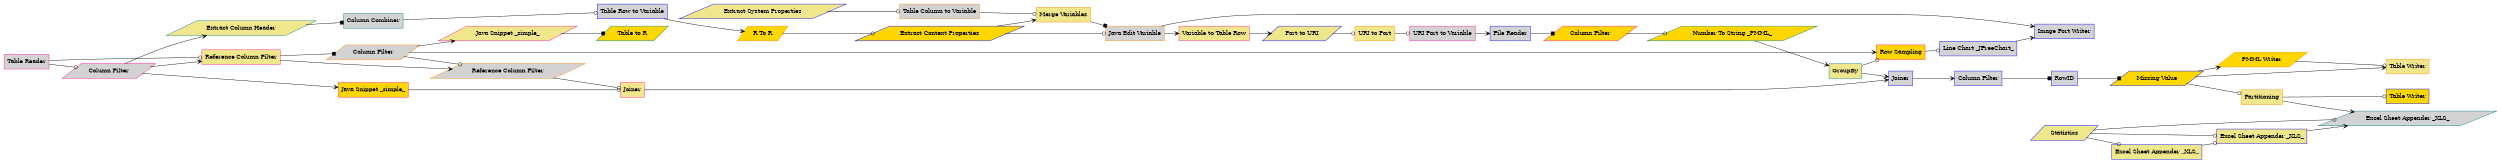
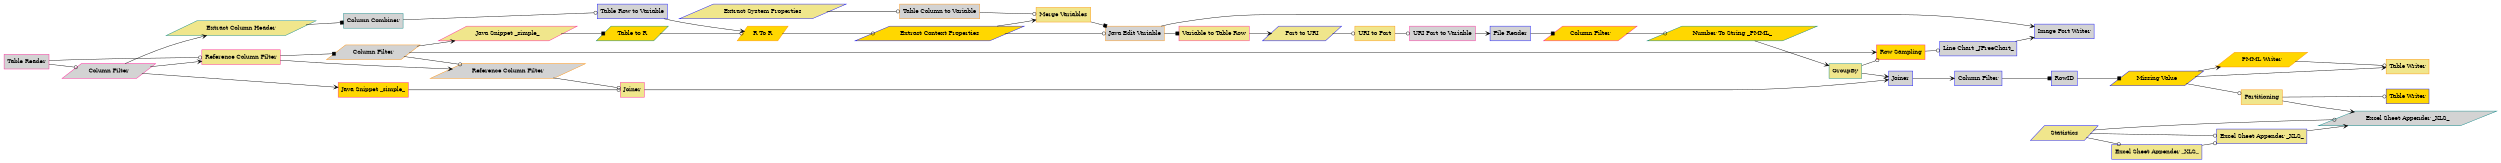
  digraph {
    rankdir=LR
    node [color=blue fillcolor=lightgrey shape=box style=filled]
    edge [arrowhead=odot]
    n1 [color=darkorange label="Table Column to Variable"]
    n2 [color=darkorange fillcolor=khaki label="Merge Variables"]
    n3 [color=darkorange label="Java Edit Variable"]
    n4 [label="Image Port Writer"]
    n5 [color=deeppink fillcolor=khaki label="Variable to Table Row"]
    n6 [fillcolor=khaki label="Port to URI" shape=parallelogram]
    n7 [label=RowID]
    n8 [fillcolor=gold label="Missing Value" shape=parallelogram]
    n9 [color=darkorange fillcolor=khaki label=Partitioning]
    n10 [color=darkorange fillcolor=gold label="PMML Writer" shape=parallelogram]
    n11 [color=darkorange fillcolor=khaki label="Table Writer"]
    n12 [color=teal label="Excel Sheet Appender _XLS_" shape=parallelogram]
    n13 [fillcolor=gold label="Table Writer"]
    n14 [fillcolor=khaki label="Extract System Properties" shape=parallelogram]
    n15 [color=deeppink fillcolor=khaki label="Java Snippet _simple_" shape=parallelogram]
    n16 [color=teal fillcolor=gold label="Table to R" shape=parallelogram]
    n17 [color=darkorange fillcolor=gold label="R To R" shape=parallelogram]
    n18 [fillcolor=gold label="Extract Context Properties" shape=parallelogram]
    n19 [color=deeppink label="Table Reader"]
    n20 [color=deeppink fillcolor=khaki label="Reference Column Filter"]
    n21 [color=deeppink label="Column Filter" shape=parallelogram]
    n22 [color=darkorange label="Reference Column Filter" shape=parallelogram]
    n23 [color=darkorange label="Column Filter" shape=parallelogram]
    n24 [color=deeppink fillcolor=gold label="Java Snippet _simple_"]
    n25 [color=teal fillcolor=khaki label="Extract Column Header" shape=parallelogram]
    n26 [color=deeppink fillcolor=khaki label=Joiner]
    n27 [color=deeppink fillcolor=gold label="Row Sampling"]
    n28 [color=deeppink fillcolor=gold label="Column Filter" shape=parallelogram]
    n29 [color=teal fillcolor=gold label="Number To String _PMML_" shape=parallelogram]
    n30 [color=teal fillcolor=khaki label=GroupBy]
    n31 [label=Joiner]
    n32 [label="Line Chart _JFreeChart_"]
    n33 [fillcolor=khaki label=Statistics shape=parallelogram]
    n34 [fillcolor=khaki label="Excel Sheet Appender _XLS_"]
    n35 [fillcolor=khaki label="Excel Sheet Appender _XLS_"]
    n36 [color=darkorange fillcolor=khaki label="URI to Port"]
    n37 [color=deeppink label="URI Port to Variable"]
    n38 [color=teal label="Column Combiner"]
    n39 [label="Column Filter"]
    n40 [label="File Reader"]
    n41 [label="Table Row to Variable"]
    n1 -> n2
    n2 -> n3 [arrowhead=box]
    n3 -> n4 [arrowhead=vee]
-   n3 -> n5 [arrowhead=vee]
+   n3 -> n5 [arrowhead=box]
    n5 -> n6 [arrowhead=vee]
    n6 -> n36
    n7 -> n8 [arrowhead=box]
    n8 -> n9
    n8 -> n10 [arrowhead=vee]
    n8 -> n11 [arrowhead=vee]
    n9 -> n12 [arrowhead=vee]
    n9 -> n13
    n10 -> n11
    n14 -> n1
    n15 -> n16 [arrowhead=box]
+   n16 -> n17
    n17 -> n18
    n18 -> n2 [arrowhead=vee]
    n18 -> n3
    n19 -> n20
    n19 -> n21
    n20 -> n22 [arrowhead=vee]
    n20 -> n23 [arrowhead=box]
    n21 -> n20 [arrowhead=vee]
    n21 -> n24 [arrowhead=vee]
    n21 -> n25 [arrowhead=vee]
    n22 -> n26
    n23 -> n15 [arrowhead=vee]
    n23 -> n22
    n23 -> n27 [arrowhead=vee]
    n24 -> n26
    n25 -> n38 [arrowhead=box]
    n26 -> n31 [arrowhead=vee]
    n27 -> n32
    n28 -> n29
    n29 -> n30 [arrowhead=vee]
    n30 -> n27
    n30 -> n31 [arrowhead=vee]
    n31 -> n39 [arrowhead=vee]
    n32 -> n4 [arrowhead=vee]
    n33 -> n12
    n33 -> n34
    n33 -> n35
    n34 -> n35
    n35 -> n12 [arrowhead=vee]
    n36 -> n37
    n37 -> n40 [arrowhead=vee]
    n38 -> n41
    n39 -> n7 [arrowhead=box]
    n40 -> n28 [arrowhead=box]
    n41 -> n17 [arrowhead=vee]
  }
